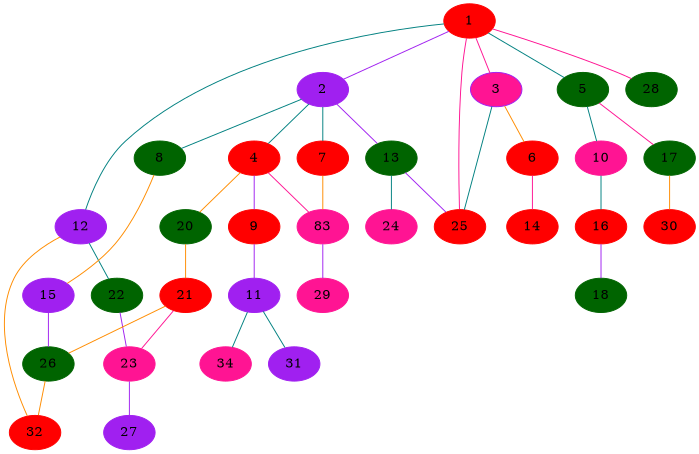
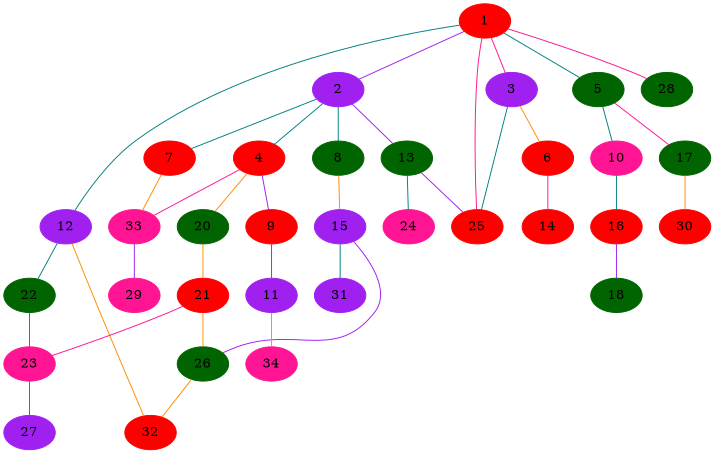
  graph {
    node [color=red style=filled]
    edge [color=teal weight=1.0]
    2 [color=purple]
    1
-   3 [color=purple fillcolor=deeppink]
+   3 [color=purple]
    5 [color=darkgreen]
    12 [color=purple]
    25
    28 [color=darkgreen]
    4
    7
    8 [color=darkgreen]
    13 [color=darkgreen]
    6
    10 [color=deeppink]
    17 [color=darkgreen]
    22 [color=darkgreen]
    32
    9
    20 [color=darkgreen]
-   33 [color=deeppink label=83]
+   33 [color=deeppink]
    15 [color=purple]
    24 [color=deeppink]
    14
    11 [color=purple]
    21
    29 [color=deeppink]
    16
    30
    26 [color=darkgreen]
    31 [color=purple]
    34 [color=deeppink]
    18 [color=darkgreen]
    23 [color=deeppink]
    27 [color=purple]
    2 -- 4
    2 -- 7
    2 -- 8
    2 -- 13 [color=purple]
    1 -- 2 [color=purple]
    1 -- 3 [color=deeppink]
    1 -- 5
    1 -- 12
    1 -- 25 [color=deeppink]
    1 -- 28 [color=deeppink]
    3 -- 25
    3 -- 6 [color=darkorange]
    5 -- 10
    5 -- 17 [color=deeppink]
    12 -- 22
    12 -- 32 [color=darkorange]
    4 -- 9 [color=purple]
    4 -- 20 [color=darkorange]
    4 -- 33 [color=deeppink]
    7 -- 33 [color=darkorange]
    8 -- 15 [color=darkorange]
    13 -- 25 [color=purple]
    13 -- 24
    6 -- 14 [color=deeppink]
    10 -- 16
    17 -- 30 [color=darkorange]
    22 -- 23 [color=purple]
    9 -- 11 [color=purple]
    20 -- 21 [color=darkorange]
    33 -- 29 [color=purple]
    15 -- 26 [color=purple]
-   11 -- 31
-   11 -- 34
+   15 -- 31
+   11 -- 34 [color=darkorange]
    21 -- 26 [color=darkorange]
    21 -- 23 [color=deeppink]
    16 -- 18 [color=purple]
    26 -- 32 [color=darkorange]
    23 -- 27 [color=purple]
  }
